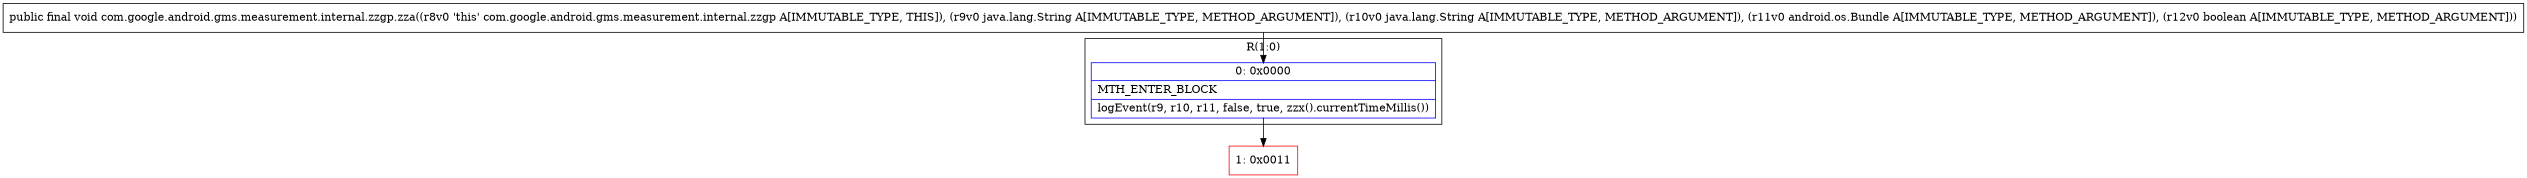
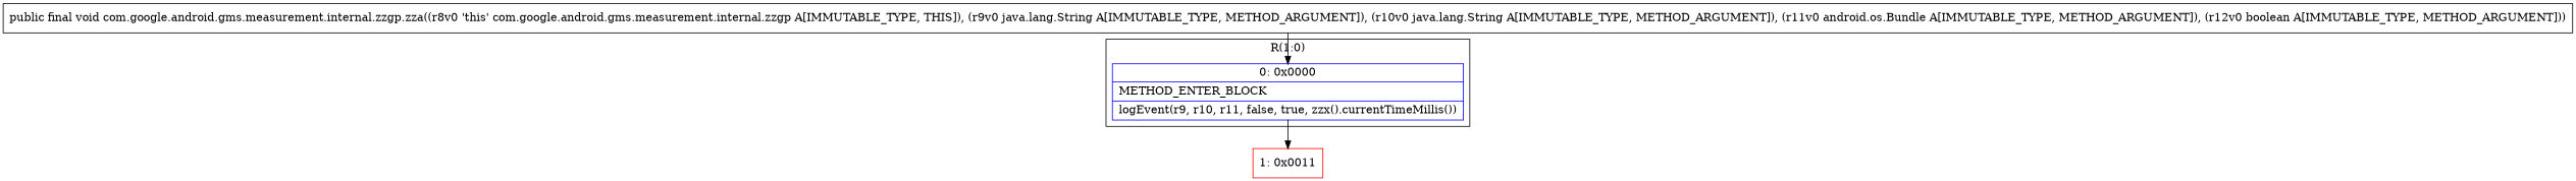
  digraph {
    node [shape=record]
-   n1 [color=blue label="{0\:\ 0x0000|MTH_ENTER_BLOCK\l|logEvent(r9, r10, r11, false, true, zzx().currentTimeMillis())\l}"]
+   n1 [color=blue label="{0\:\ 0x0000|METHOD_ENTER_BLOCK\l|logEvent(r9, r10, r11, false, true, zzx().currentTimeMillis())\l}"]
    n2 [color=red label="{1\:\ 0x0011}"]
    n3 [label="{public final void com.google.android.gms.measurement.internal.zzgp.zza((r8v0 'this' com.google.android.gms.measurement.internal.zzgp A[IMMUTABLE_TYPE, THIS]), (r9v0 java.lang.String A[IMMUTABLE_TYPE, METHOD_ARGUMENT]), (r10v0 java.lang.String A[IMMUTABLE_TYPE, METHOD_ARGUMENT]), (r11v0 android.os.Bundle A[IMMUTABLE_TYPE, METHOD_ARGUMENT]), (r12v0 boolean A[IMMUTABLE_TYPE, METHOD_ARGUMENT])) }"]
    subgraph cluster_1 {
      label="R(1:0)"
      n1
    }
    n1 -> n2
    n3 -> n1
  }
